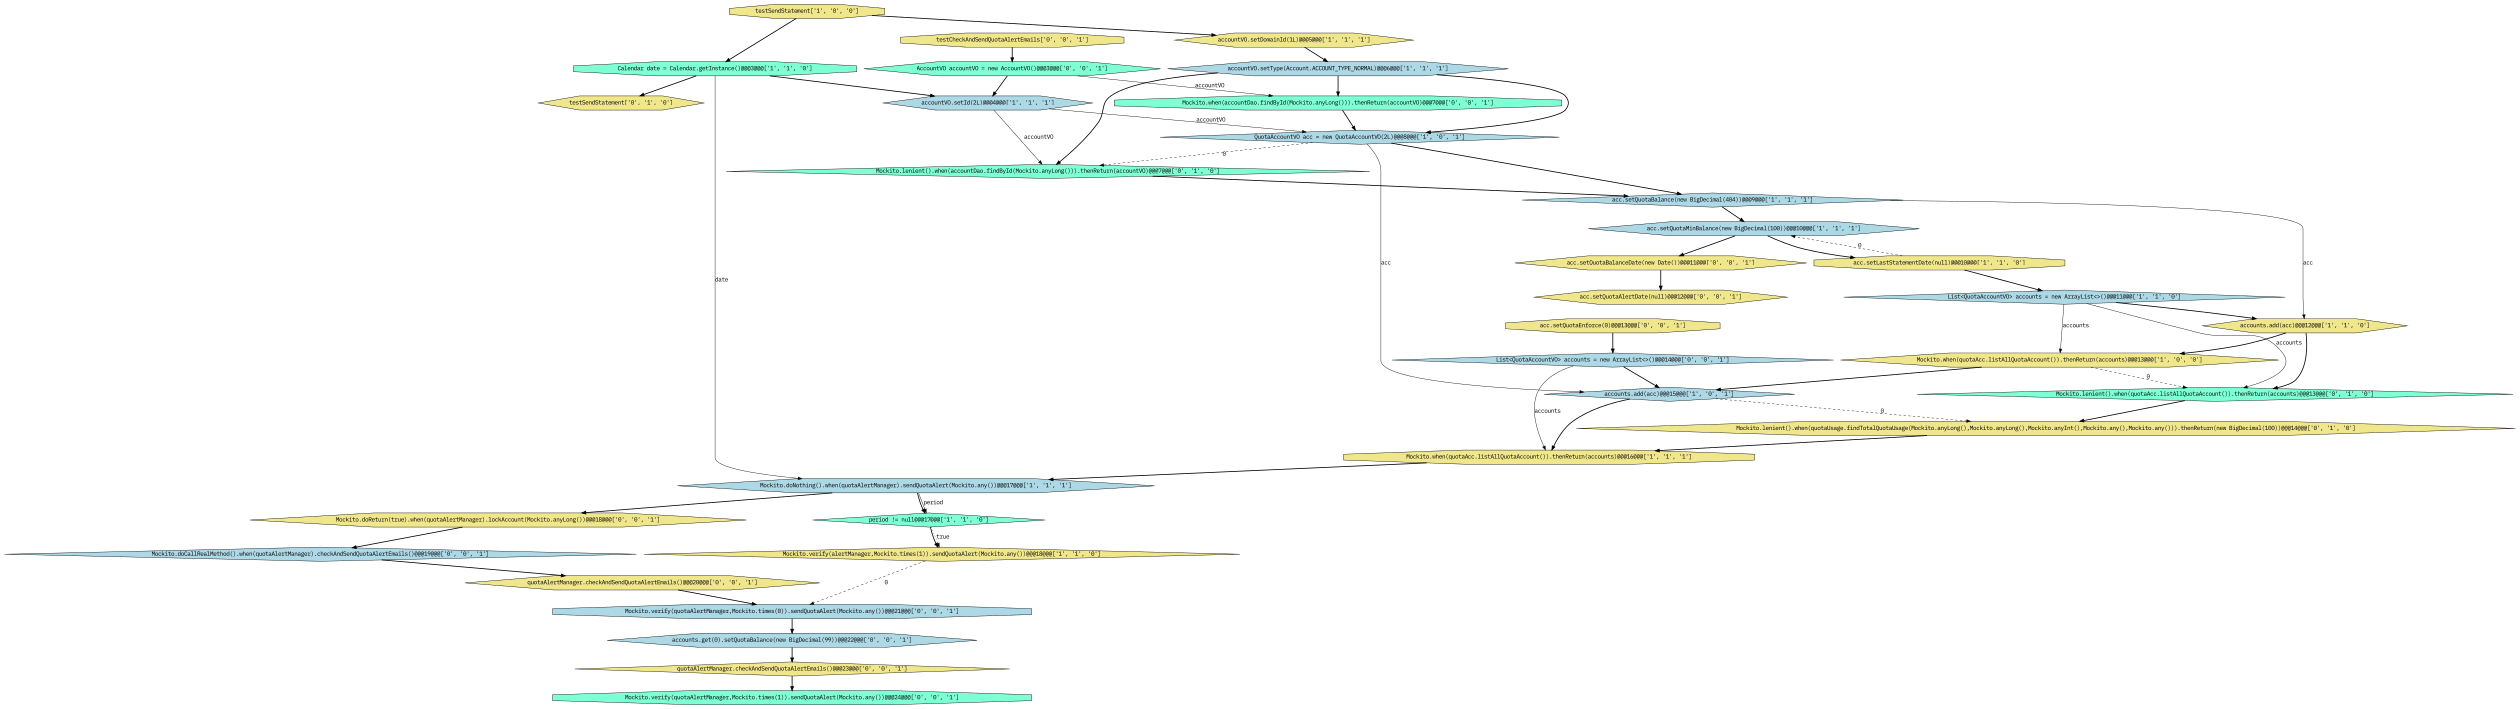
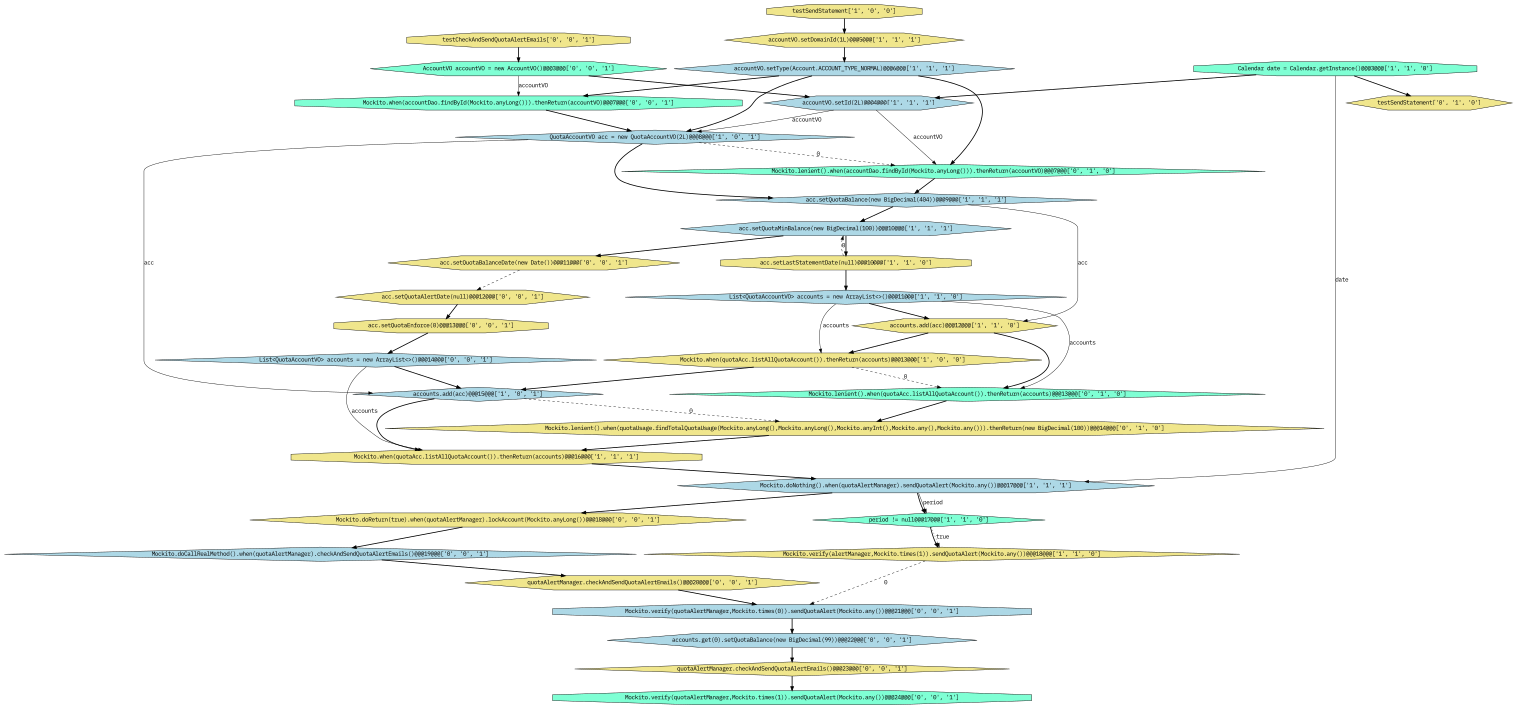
  digraph {
    fontname="IBM Plex Mono"
    node [fillcolor=khaki fontname="IBM Plex Mono" shape=hexagon style=filled]
    edge [fontname="IBM Plex Mono" style=bold]
    n1 [fillcolor=lightblue label="Mockito.doCallRealMethod().when(quotaAlertManager).checkAndSendQuotaAlertEmails()@@@19@@@['0', '0', '1']" shape=diamond]
    n2 [label="quotaAlertManager.checkAndSendQuotaAlertEmails()@@@20@@@['0', '0', '1']"]
    n3 [fillcolor=lightblue label="Mockito.verify(quotaAlertManager,Mockito.times(0)).sendQuotaAlert(Mockito.any())@@@21@@@['0', '0', '1']" shape=octagon]
    n4 [label="Mockito.verify(alertManager,Mockito.times(1)).sendQuotaAlert(Mockito.any())@@@18@@@['1', '1', '0']" shape=diamond]
    n5 [fillcolor=lightblue label="accounts.get(0).setQuotaBalance(new BigDecimal(99))@@@22@@@['0', '0', '1']"]
    n6 [label="quotaAlertManager.checkAndSendQuotaAlertEmails()@@@23@@@['0', '0', '1']" shape=diamond]
    n7 [fillcolor=aquamarine label="Mockito.verify(quotaAlertManager,Mockito.times(1)).sendQuotaAlert(Mockito.any())@@@24@@@['0', '0', '1']" shape=octagon]
    n8 [fillcolor=lightblue label="List<QuotaAccountVO> accounts = new ArrayList<>()@@@11@@@['1', '1', '0']" shape=diamond]
    n9 [fillcolor=aquamarine label="Mockito.lenient().when(quotaAcc.listAllQuotaAccount()).thenReturn(accounts)@@@13@@@['0', '1', '0']" shape=diamond]
    n10 [label="accounts.add(acc)@@@12@@@['1', '1', '0']"]
    n11 [label="Mockito.when(quotaAcc.listAllQuotaAccount()).thenReturn(accounts)@@@13@@@['1', '0', '0']"]
    n12 [label="Mockito.lenient().when(quotaUsage.findTotalQuotaUsage(Mockito.anyLong(),Mockito.anyLong(),Mockito.anyInt(),Mockito.any(),Mockito.any())).thenReturn(new BigDecimal(100))@@@14@@@['0', '1', '0']"]
    n13 [fillcolor=lightblue label="accounts.add(acc)@@@15@@@['1', '0', '1']" shape=diamond]
    n14 [fillcolor=lightblue label="acc.setQuotaMinBalance(new BigDecimal(100))@@@10@@@['1', '1', '1']"]
    n15 [label="acc.setLastStatementDate(null)@@@10@@@['1', '1', '0']" shape=octagon]
    n16 [label="acc.setQuotaBalanceDate(new Date())@@@11@@@['0', '0', '1']"]
    n17 [label="acc.setQuotaAlertDate(null)@@@12@@@['0', '0', '1']"]
    n18 [fillcolor=aquamarine label="AccountVO accountVO = new AccountVO()@@@3@@@['0', '0', '1']"]
    n19 [fillcolor=lightblue label="accountVO.setId(2L)@@@4@@@['1', '1', '1']"]
    n20 [fillcolor=aquamarine label="Mockito.when(accountDao.findById(Mockito.anyLong())).thenReturn(accountVO)@@@7@@@['0', '0', '1']" shape=octagon]
    n21 [fillcolor=aquamarine label="Mockito.lenient().when(accountDao.findById(Mockito.anyLong())).thenReturn(accountVO)@@@7@@@['0', '1', '0']" shape=diamond]
    n22 [fillcolor=lightblue label="QuotaAccountVO acc = new QuotaAccountVO(2L)@@@8@@@['1', '0', '1']" shape=diamond]
    n23 [label="acc.setQuotaEnforce(0)@@@13@@@['0', '0', '1']" shape=octagon]
    n24 [fillcolor=lightblue label="List<QuotaAccountVO> accounts = new ArrayList<>()@@@14@@@['0', '0', '1']" shape=diamond]
    n25 [fillcolor=lightblue label="acc.setQuotaBalance(new BigDecimal(404))@@@9@@@['1', '1', '1']" shape=diamond]
    n26 [label="Mockito.doReturn(true).when(quotaAlertManager).lockAccount(Mockito.anyLong())@@@18@@@['0', '0', '1']"]
    n27 [label="Mockito.when(quotaAcc.listAllQuotaAccount()).thenReturn(accounts)@@@16@@@['1', '1', '1']" shape=octagon]
    n28 [fillcolor=lightblue label="Mockito.doNothing().when(quotaAlertManager).sendQuotaAlert(Mockito.any())@@@17@@@['1', '1', '1']"]
    n29 [fillcolor=aquamarine label="period != null@@@17@@@['1', '1', '0']" shape=diamond]
    n30 [label="testSendStatement['0', '1', '0']"]
    n31 [fillcolor=aquamarine label="Calendar date = Calendar.getInstance()@@@3@@@['1', '1', '0']" shape=octagon]
    n32 [label="accountVO.setDomainId(1L)@@@5@@@['1', '1', '1']"]
    n33 [fillcolor=lightblue label="accountVO.setType(Account.ACCOUNT_TYPE_NORMAL)@@@6@@@['1', '1', '1']"]
    n34 [label="testCheckAndSendQuotaAlertEmails['0', '0', '1']" shape=octagon]
    n35 [label="testSendStatement['1', '0', '0']" shape=octagon]
    n1 -> n2
    n2 -> n3
    n3 -> n5
    n4 -> n3 [label=0 style=dashed]
    n5 -> n6
    n6 -> n7
    n8 -> n9 [label=accounts style=solid]
    n8 -> n10
    n8 -> n11 [label=accounts style=solid]
    n9 -> n12
    n10 -> n9
    n10 -> n11
    n11 -> n9 [label=0 style=dashed]
    n11 -> n13
    n12 -> n27
    n13 -> n12 [label=0 style=dashed]
    n13 -> n27
    n14 -> n15
    n14 -> n16
    n15 -> n8
    n15 -> n14 [label=0 style=dashed]
-   n16 -> n17
+   n16 -> n17 [style=dashed]
+   n17 -> n23
    n18 -> n19
    n18 -> n20 [label=accountVO style=solid]
    n19 -> n21 [label=accountVO style=solid]
    n19 -> n22 [label=accountVO style=solid]
    n20 -> n22
    n21 -> n25
    n22 -> n13 [label=acc style=solid]
    n22 -> n21 [label=0 style=dashed]
    n22 -> n25
    n23 -> n24
    n24 -> n13
    n24 -> n27 [label=accounts style=solid]
    n25 -> n10 [label=acc style=solid]
    n25 -> n14
    n26 -> n1
    n27 -> n28
    n28 -> n26
    n28 -> n29
    n28 -> n29 [label=period style=solid]
    n29 -> n4
    n29 -> n4 [label=true style=dotted]
    n31 -> n19
    n31 -> n28 [label=date style=solid]
    n31 -> n30
    n32 -> n33
    n33 -> n20
    n33 -> n21
    n33 -> n22
    n34 -> n18
-   n35 -> n31
    n35 -> n32
  }
